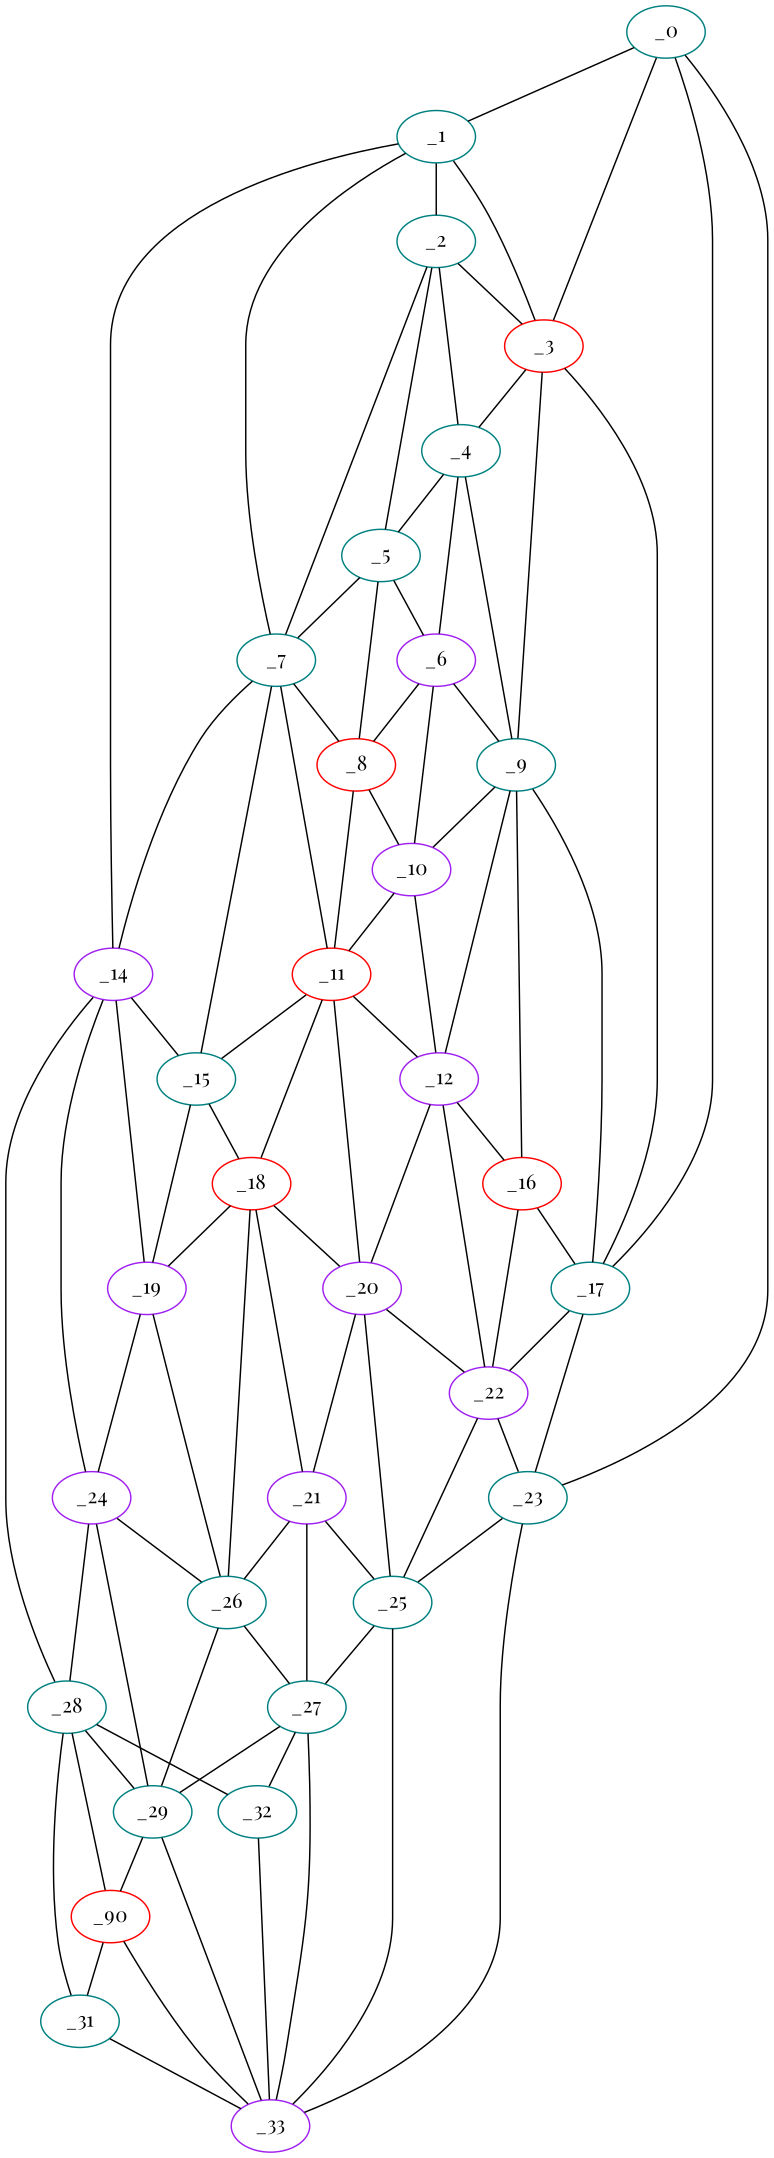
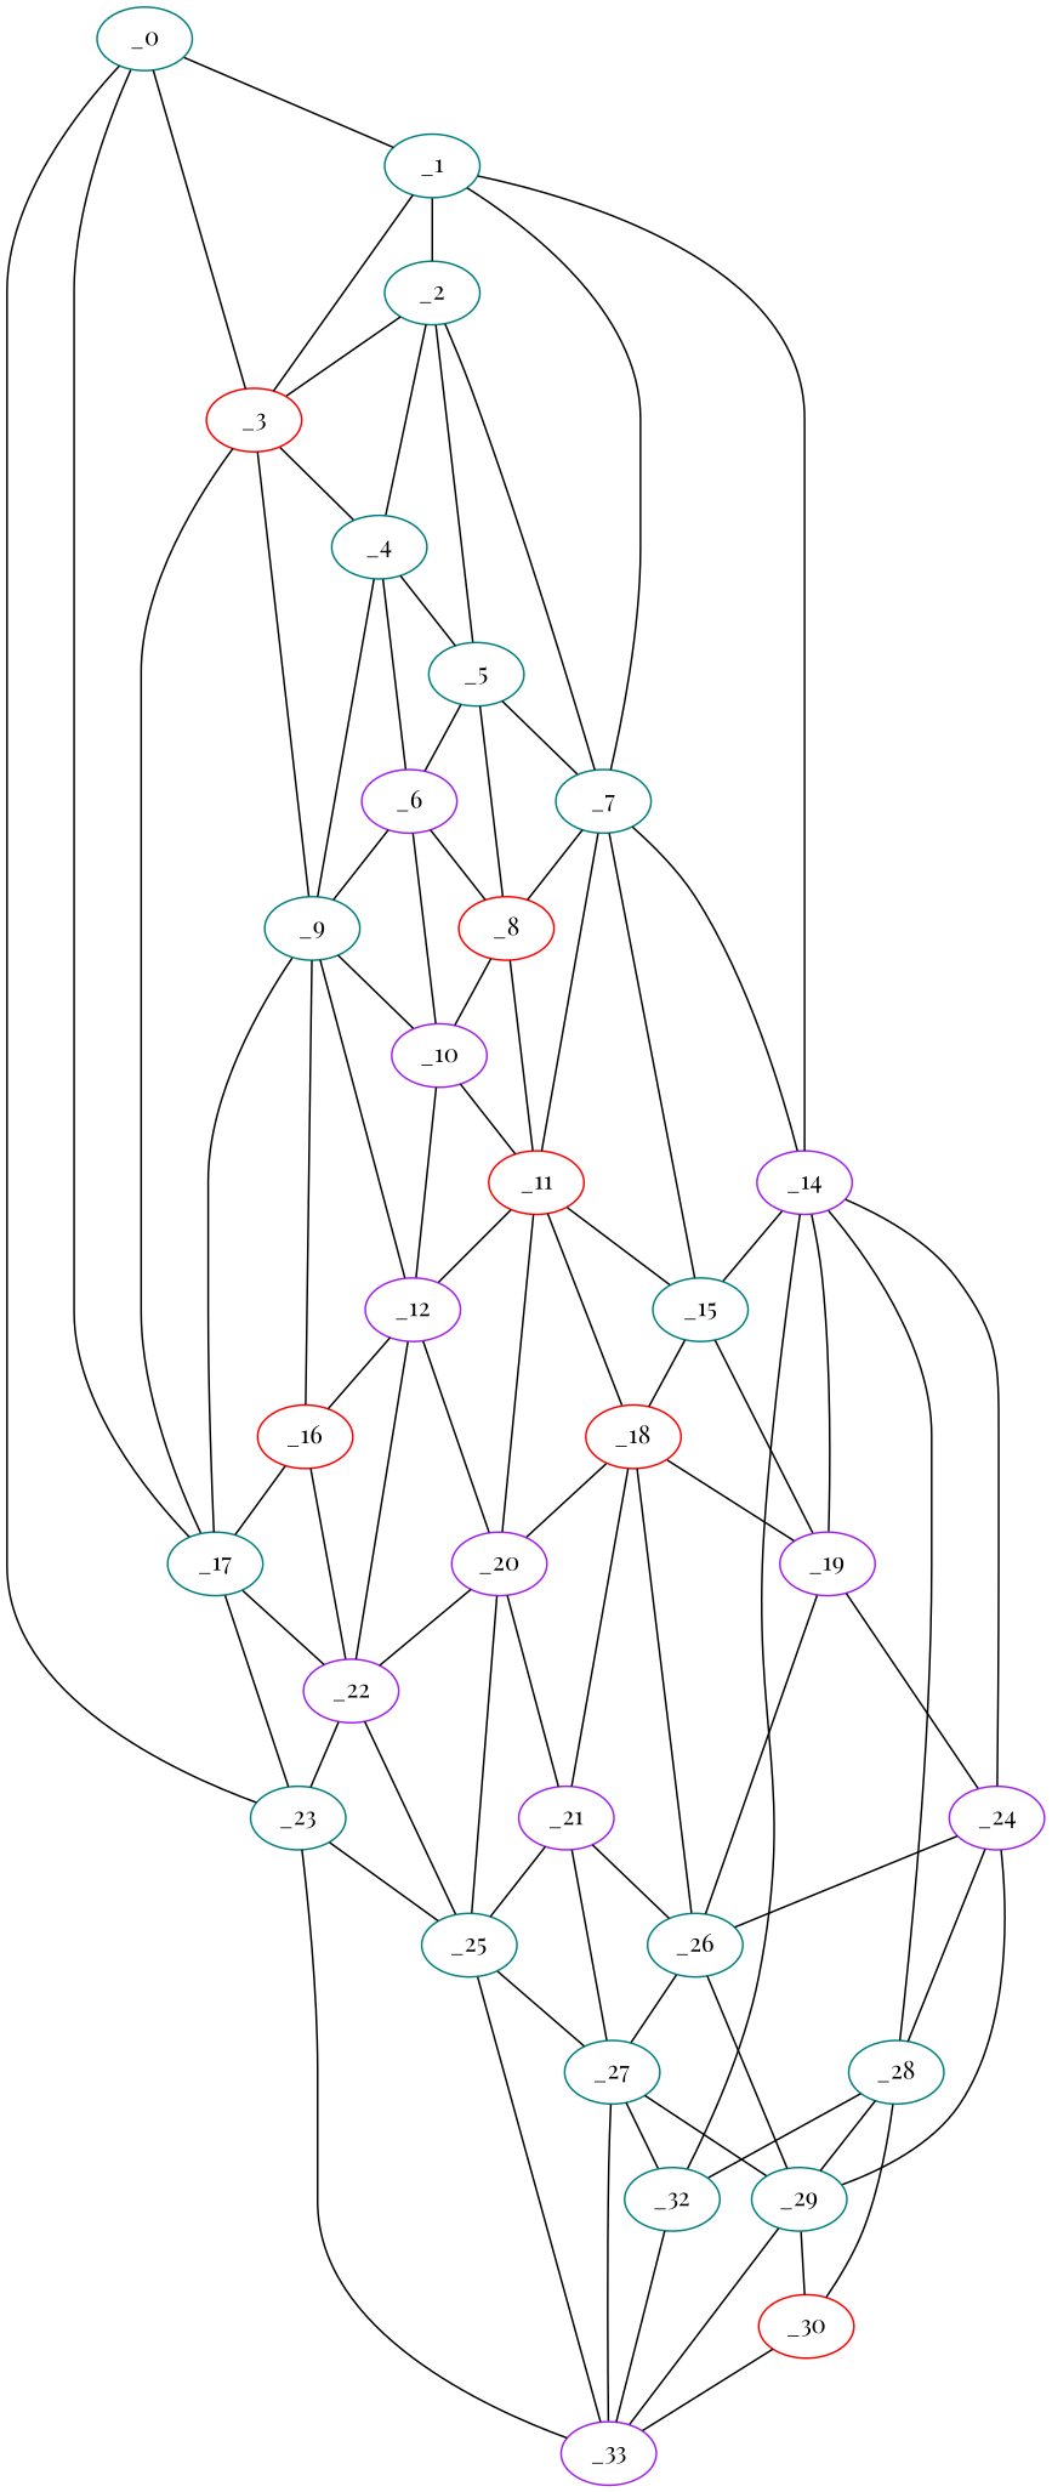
  graph {
    fontname="Playfair Display"
    node [color=teal fontname="Playfair Display" x=81 y=52]
    edge [fontname="Playfair Display" valence=2]
    _0 [x=5 y=115]
    _1 [x=10 y=84]
    _3 [color=red x=36 y=74]
    _17 [x=71 y=90]
    _23 [y=106]
    _2 [x=29 y=73]
    _7 [x=53 y=42]
    _14 [color=purple x=68 y=4]
    _4 [x=41 y=67]
    _9 [x=55 y=70]
    _22 [color=purple]
    _25 [x=86 y=48]
    _33 [color=purple x=126 y=41]
    _5 [x=45 y=57]
    _8 [color=red x=55]
    _11 [color=red x=62 y=45]
    _15 [x=69 y=33]
    _19 [color=purple x=74 y=24]
    _24 [color=purple x=86 y=24]
    _28 [x=98 y=16]
    _32 [x=126 y=11]
    _6 [color=purple x=48 y=64]
    _10 [color=purple x=59 y=54]
    _12 [color=purple x=66 y=56]
    _16 [color=red x=70 y=66]
    _27 [x=92 y=40]
    _18 [color=red x=73 y=37]
    _20 [color=purple x=76 y=47]
    _26 [x=87 y=31]
    _29 [x=99 y=29]
-   _30 [color=red x=119 y=29 label=_90]
-   _31 [x=123 y=26]
+   _30 [color=red x=119 y=29]
    _21 [color=purple x=80 y=40]
    _0 -- _1 [valence=1]
    _0 -- _3 [valence=1]
    _0 -- _17
    _0 -- _23 [valence=1]
    _1 -- _3
    _1 -- _2
    _1 -- _7
    _1 -- _14 [valence=1]
    _3 -- _17
    _3 -- _4
    _3 -- _9 [valence=1]
    _17 -- _23 [valence=1]
    _17 -- _22
    _23 -- _25
    _23 -- _33 [valence=1]
    _2 -- _3
    _2 -- _7
    _2 -- _4 [valence=1]
    _2 -- _5
    _7 -- _14 [valence=1]
    _7 -- _8
    _7 -- _11
    _7 -- _15
    _14 -- _15 [valence=1]
    _14 -- _19
    _14 -- _24 [valence=1]
    _14 -- _28
+   _14 -- _32 [valence=1]
    _4 -- _9 [valence=1]
    _4 -- _5 [valence=1]
    _4 -- _6
    _9 -- _17
    _9 -- _10
    _9 -- _12
    _9 -- _16
    _22 -- _23
    _22 -- _25
    _25 -- _33
    _25 -- _27
    _5 -- _7
    _5 -- _8
    _5 -- _6
    _8 -- _11 [valence=1]
    _8 -- _10 [valence=1]
    _11 -- _15
    _11 -- _12
    _11 -- _18
    _11 -- _20
    _15 -- _19
    _15 -- _18
    _19 -- _24 [valence=1]
    _19 -- _26
    _24 -- _28
    _24 -- _26
    _24 -- _29 [valence=1]
    _28 -- _32 [valence=1]
    _28 -- _29 [valence=1]
    _28 -- _30
-   _28 -- _31
    _32 -- _33 [valence=1]
    _6 -- _9
    _6 -- _8 [valence=1]
    _6 -- _10
    _10 -- _11
    _10 -- _12
    _12 -- _22
    _12 -- _16
    _12 -- _20
    _16 -- _17 [valence=1]
    _16 -- _22
    _27 -- _33
    _27 -- _32
    _27 -- _29
    _18 -- _19
    _18 -- _20
    _18 -- _26
    _18 -- _21
    _20 -- _22
    _20 -- _25
    _20 -- _21
    _26 -- _27
    _26 -- _29
    _29 -- _33
    _29 -- _30
    _30 -- _33 [valence=1]
-   _30 -- _31 [valence=1]
-   _31 -- _33 [valence=1]
    _21 -- _25
    _21 -- _27 [valence=1]
    _21 -- _26
  }
